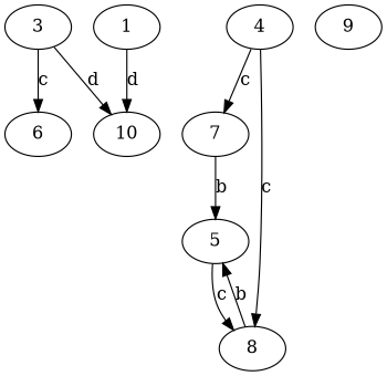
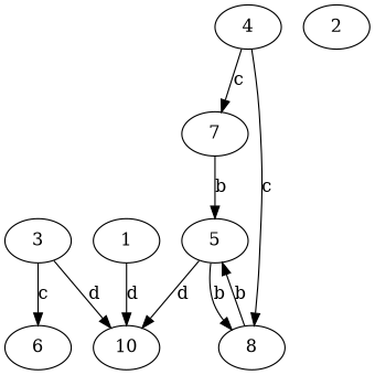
  strict digraph {
    3
    10
    6
    4
    7
    8
    1
-   2 [label=9]
+   2
    5
    3 -> 10 [label=d]
    3 -> 6 [label=c]
    4 -> 7 [label=c]
    4 -> 8 [label=c]
    7 -> 5 [label=b]
    8 -> 5 [label=b]
    1 -> 10 [label=d]
-   5 -> 8 [label=c]
+   5 -> 10 [label=d]
+   5 -> 8 [label=b]
  }
